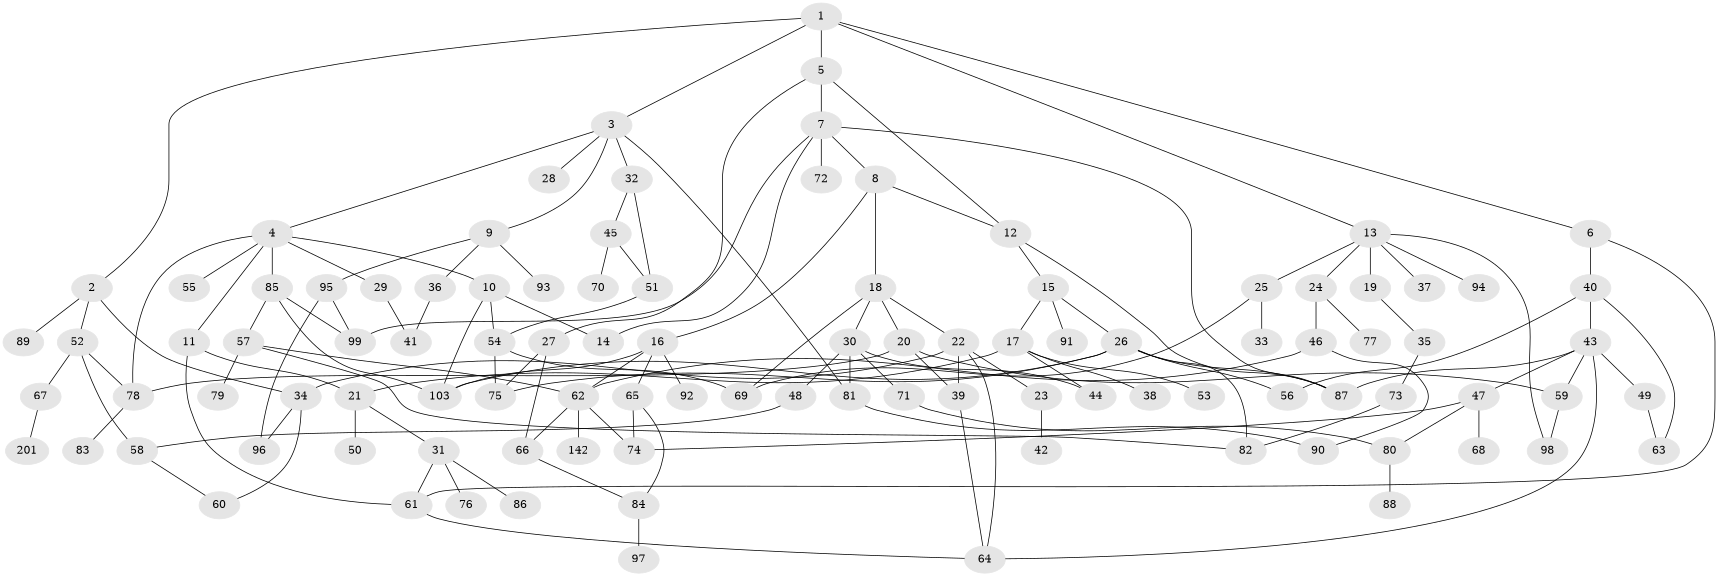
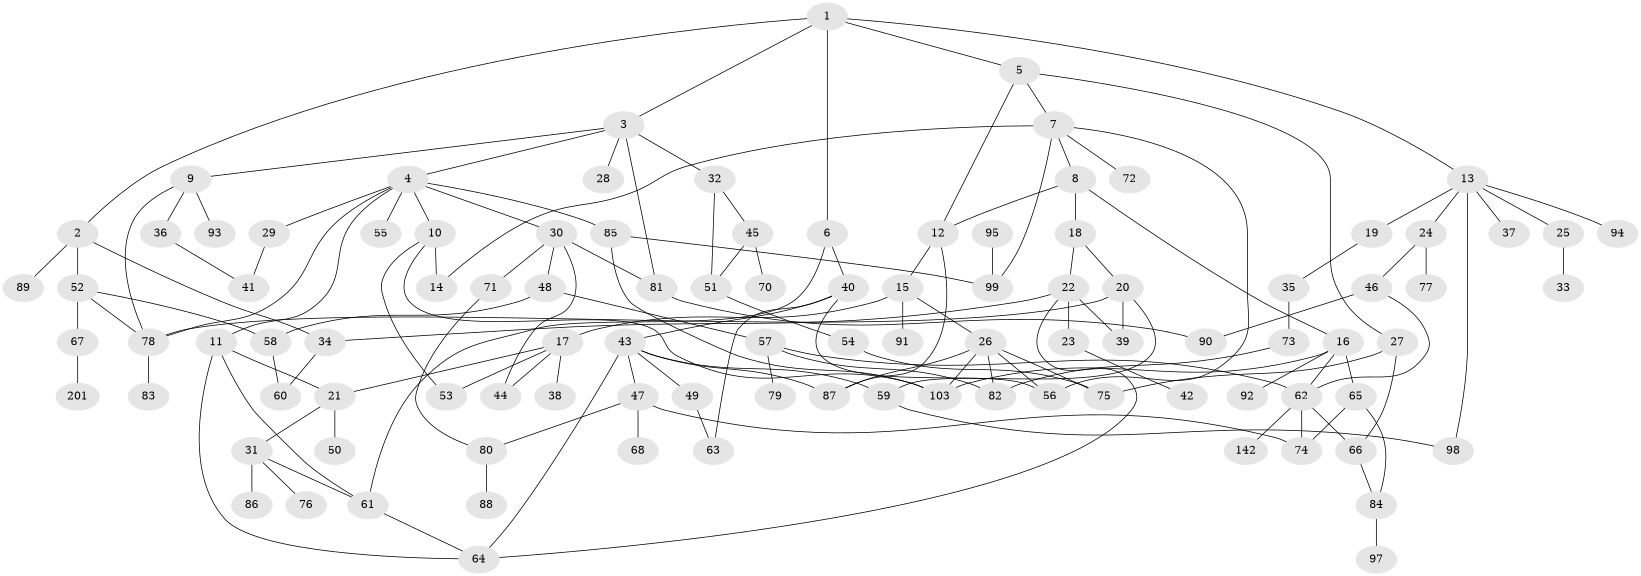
  graph {
    node [color=gray90 style=filled]
    1
    2
    3
    5
    6
    13
    34
    52
    89
    4
    9
    28
    32
    81
    7
    12
    27
    40
    61
    19
    24
    25
    37
    94
    98
-   96
    60
    78
    58
    67
    10
    11
    29
    30
    55
    85
    36
    93
    95
    45
    51
    90
    14
    54
    n45 [label=103]
    21
    41
    44
    48
    71
    83
    99
    8
    72
    87
    15
    75
    66
    56
    43
    63
    64
    16
    18
    62
    65
    92
    20
    22
-   69
    31
    50
    17
    26
    91
    35
    46
    77
    33
    38
    53
    82
    74
    n84 [label=142]
    84
    39
    59
    23
    73
    76
    86
    42
    57
    80
    70
    47
    49
    68
    88
    79
    n101 [label=201]
    97
    1 -- 2
    1 -- 3
    1 -- 5
    1 -- 6
    1 -- 13
    2 -- 34
    2 -- 52
    2 -- 89
    3 -- 4
    3 -- 9
    3 -- 28
    3 -- 32
    3 -- 81
    5 -- 7
    5 -- 12
    5 -- 27
    6 -- 40
    6 -- 61
    13 -- 19
    13 -- 24
    13 -- 25
    13 -- 37
    13 -- 94
    13 -- 98
-   34 -- 96
    34 -- 60
    52 -- 78
    52 -- 58
    52 -- 67
    4 -- 78
    4 -- 10
    4 -- 11
    4 -- 29
-   18 -- 30
+   4 -- 30
    4 -- 55
    4 -- 85
    9 -- 36
    9 -- 93
-   9 -- 95
+   9 -- 78
    32 -- 45
    32 -- 51
    81 -- 90
    7 -- 14
    7 -- 99
    7 -- 8
    7 -- 72
-   7 -- 87
+   7 -- 56
    12 -- 87
    12 -- 15
    27 -- 75
    27 -- 66
    40 -- 56
    40 -- 43
    40 -- 63
    61 -- 64
    19 -- 35
    24 -- 46
    24 -- 77
-   25 -- 69
    25 -- 33
    78 -- 83
    58 -- 60
    67 -- n101
    10 -- 14
-   10 -- 54
+   10 -- 53
    10 -- n45
    11 -- 61
    11 -- 21
    29 -- 41
    30 -- 81
    30 -- 44
    30 -- 48
    30 -- 71
    85 -- n45
    85 -- 99
    36 -- 41
-   95 -- 96
    95 -- 99
    45 -- 51
    45 -- 70
    51 -- 54
    54 -- 75
-   54 -- 69
    21 -- 31
    21 -- 50
    48 -- 58
-   85 -- 57
+   48 -- 57
    71 -- 80
    8 -- 12
    8 -- 16
    8 -- 18
    15 -- 17
    15 -- 26
    15 -- 91
    66 -- 84
    43 -- 87
    43 -- 64
    43 -- 59
    43 -- 47
    43 -- 49
    16 -- n45
    16 -- 62
    16 -- 65
    16 -- 92
    18 -- 20
    18 -- 22
-   18 -- 69
    62 -- 66
    62 -- 74
    62 -- n84
    65 -- 74
    65 -- 84
    20 -- 78
    20 -- 39
    20 -- 59
    22 -- 34
    22 -- 64
    22 -- 39
    22 -- 23
    31 -- 61
    31 -- 76
    31 -- 86
    17 -- 21
    17 -- 44
    17 -- 38
    17 -- 53
    26 -- n45
    26 -- 87
    26 -- 75
    26 -- 56
    26 -- 82
    35 -- 73
    46 -- 90
    46 -- 62
    84 -- 97
-   39 -- 64
+   11 -- 64
    59 -- 98
    23 -- 42
    73 -- 82
    57 -- 62
    57 -- 82
    57 -- 79
    80 -- 88
    47 -- 74
    47 -- 80
    47 -- 68
    49 -- 63
  }
